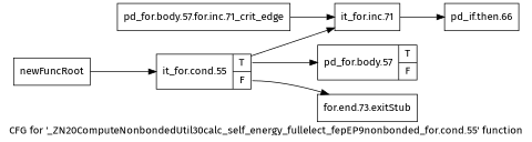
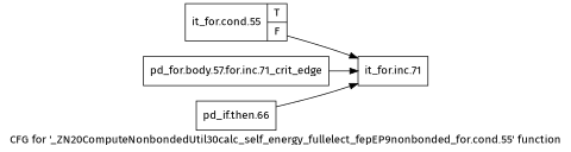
  digraph {
    fontname="Fira Sans"
    label="CFG for '_ZN20ComputeNonbondedUtil30calc_self_energy_fullelect_fepEP9nonbonded_for.cond.55' function"
    rankdir=LR
    node [fontname="Fira Sans" shape=record]
    edge [fontname="Fira Sans"]
-   n1 [label="{newFuncRoot}"]
    n2 [label="{it_for.cond.55|{<s0>T|<s1>F}}"]
-   n3 [label="{for.end.73.exitStub}"]
-   n4 [label="{pd_for.body.57|{<s0>T|<s1>F}}"]
    n5 [label="{it_for.inc.71}"]
    n6 [label="{pd_for.body.57.for.inc.71_crit_edge}"]
    n7 [label="{pd_if.then.66}"]
-   n1 -> n2
-   n2 -> n3 [tailport=s1]
-   n2 -> n4 [tailport=s0]
    n2 -> n5
    n6 -> n5
-   n5 -> n7
+   n7 -> n5
  }
